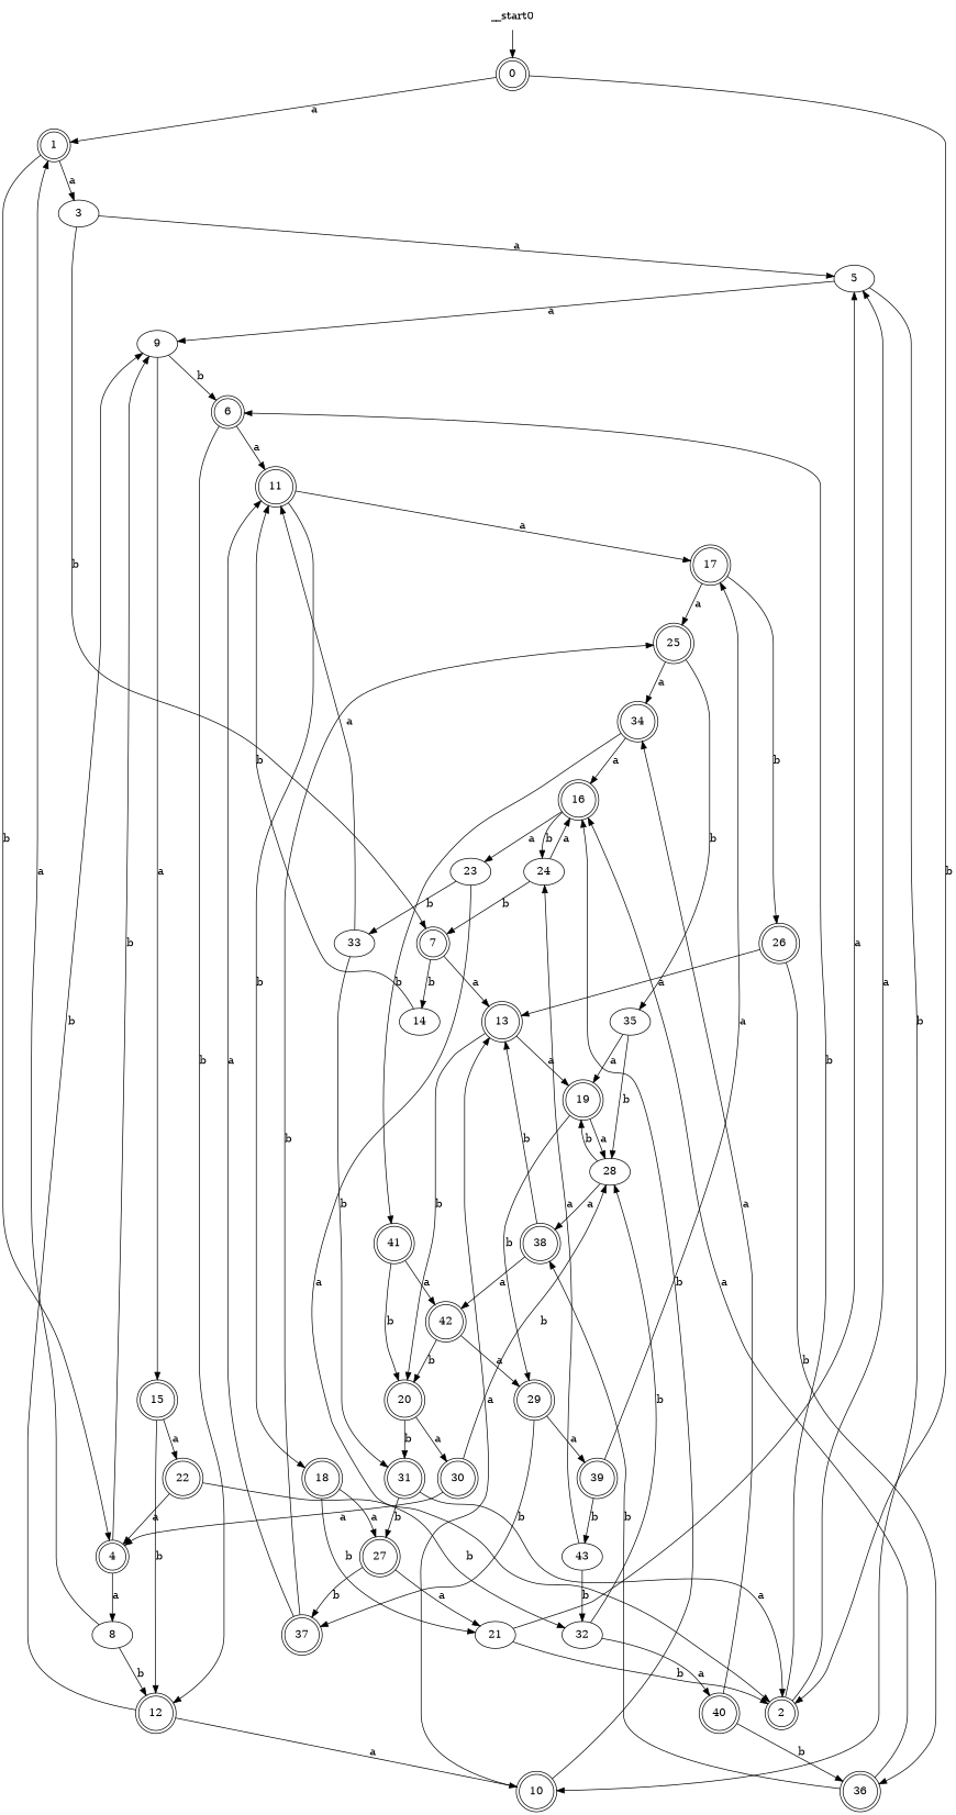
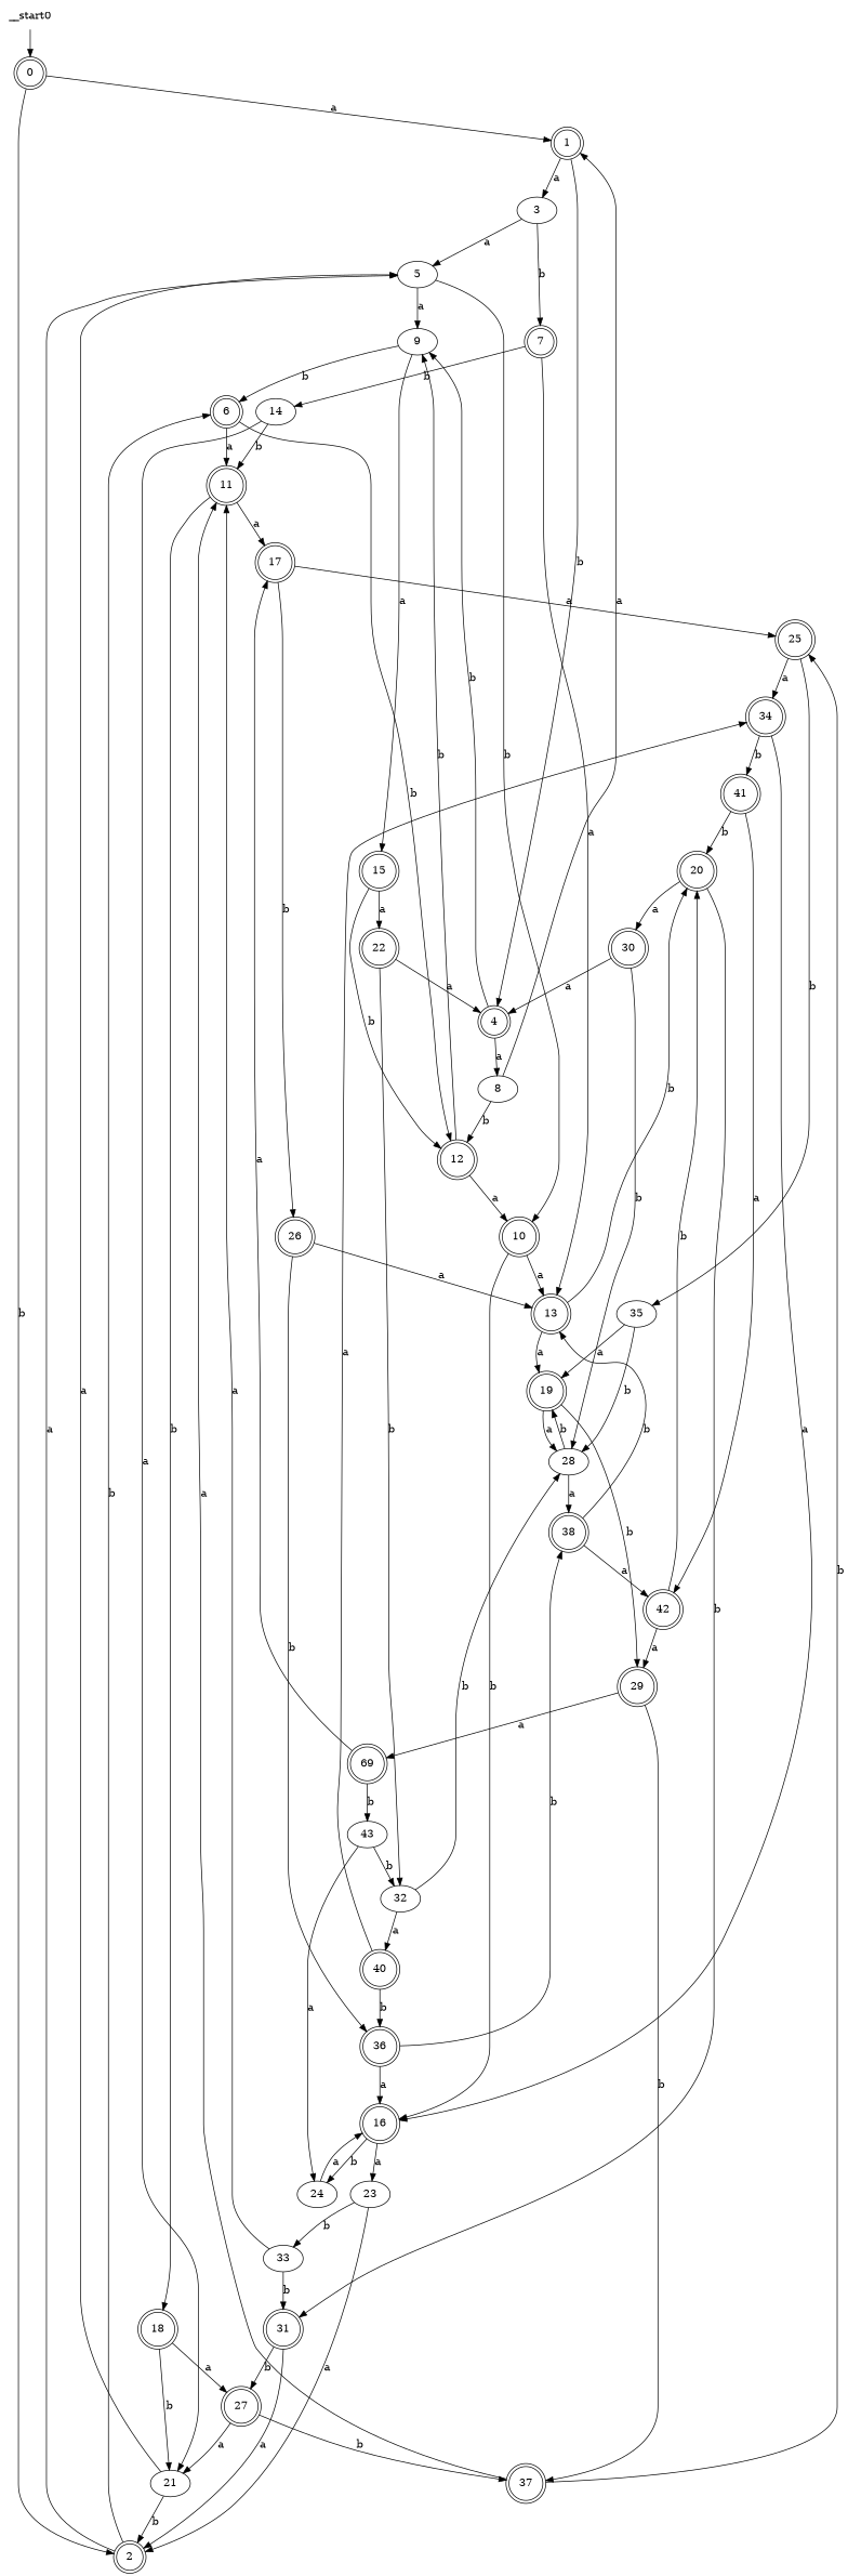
  digraph {
    node [shape=doublecircle]
    __start0 [shape=none]
    0
    1
    2
    3 [shape=""]
    4
    5 [shape=""]
    6
    7
    8 [shape=""]
    9 [shape=""]
    10
    11
    12
    13
    14 [shape=""]
    15
    16
    17
    18
    19
    20
    21 [shape=ellipse]
    22
    23 [shape=""]
    24 [shape=""]
    25
    26
    27
    28 [shape=""]
    29
    30
    31
    32 [shape=""]
    33 [shape=""]
    34
    35 [shape=""]
    36
    37
    38
-   39
+   39 [label=69]
    40
    41
    42
    43 [shape=""]
    __start0 -> 0
    0 -> 1 [label=a]
    0 -> 2 [label=b]
    1 -> 3 [label=a]
    1 -> 4 [label=b]
    2 -> 5 [label=a]
    2 -> 6 [label=b]
    3 -> 5 [label=a]
    3 -> 7 [label=b]
    4 -> 8 [label=a]
    4 -> 9 [label=b]
    5 -> 9 [label=a]
    5 -> 10 [label=b]
    6 -> 11 [label=a]
    6 -> 12 [label=b]
    7 -> 13 [label=a]
    7 -> 14 [label=b]
    8 -> 1 [label=a]
    8 -> 12 [label=b]
    9 -> 6 [label=b]
    9 -> 15 [label=a]
    10 -> 13 [label=a]
    10 -> 16 [label=b]
    11 -> 17 [label=a]
    11 -> 18 [label=b]
    12 -> 9 [label=b]
    12 -> 10 [label=a]
    13 -> 19 [label=a]
    13 -> 20 [label=b]
    14 -> 11 [label=b]
+   14 -> 21 [label=a]
    15 -> 12 [label=b]
    15 -> 22 [label=a]
    16 -> 23 [label=a]
    16 -> 24 [label=b]
    17 -> 25 [label=a]
    17 -> 26 [label=b]
    18 -> 21 [label=b]
    18 -> 27 [label=a]
    19 -> 28 [label=a]
    19 -> 29 [label=b]
    20 -> 30 [label=a]
    20 -> 31 [label=b]
    21 -> 2 [label=b]
    21 -> 5 [label=a]
    22 -> 4 [label=a]
    22 -> 32 [label=b]
    23 -> 2 [label=a]
    23 -> 33 [label=b]
-   24 -> 7 [label=b]
    24 -> 16 [label=a]
    25 -> 34 [label=a]
    25 -> 35 [label=b]
    26 -> 13 [label=a]
    26 -> 36 [label=b]
    27 -> 21 [label=a]
    27 -> 37 [label=b]
    28 -> 19 [label=b]
    28 -> 38 [label=a]
    29 -> 37 [label=b]
    29 -> 39 [label=a]
    30 -> 4 [label=a]
    30 -> 28 [label=b]
    31 -> 2 [label=a]
    31 -> 27 [label=b]
    32 -> 28 [label=b]
    32 -> 40 [label=a]
    33 -> 11 [label=a]
    33 -> 31 [label=b]
    34 -> 16 [label=a]
    34 -> 41 [label=b]
    35 -> 19 [label=a]
    35 -> 28 [label=b]
    36 -> 16 [label=a]
    36 -> 38 [label=b]
    37 -> 11 [label=a]
    37 -> 25 [label=b]
    38 -> 13 [label=b]
    38 -> 42 [label=a]
    39 -> 17 [label=a]
    39 -> 43 [label=b]
    40 -> 34 [label=a]
    40 -> 36 [label=b]
    41 -> 20 [label=b]
    41 -> 42 [label=a]
    42 -> 20 [label=b]
    42 -> 29 [label=a]
    43 -> 24 [label=a]
    43 -> 32 [label=b]
  }
